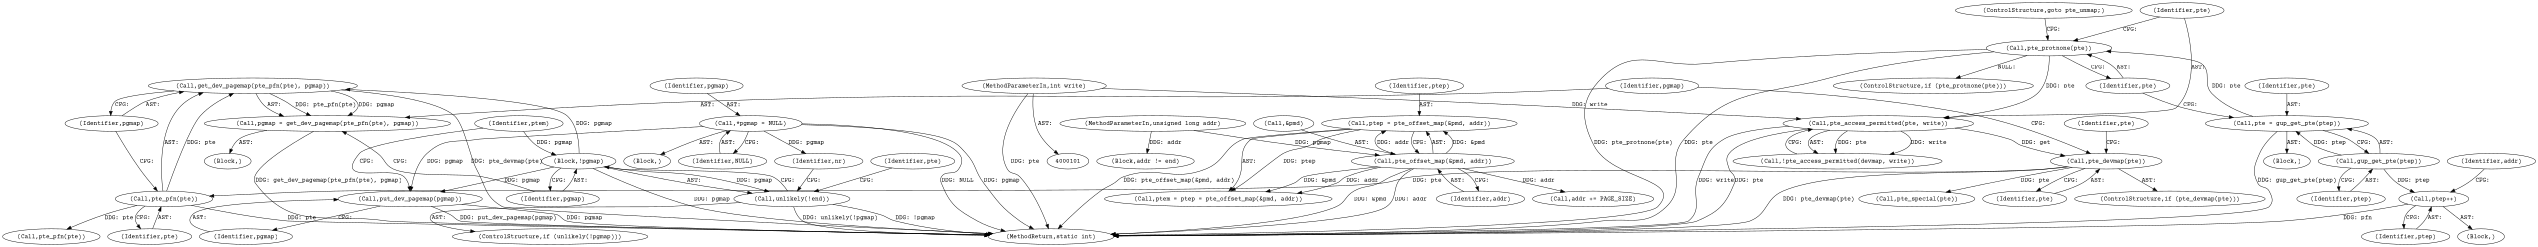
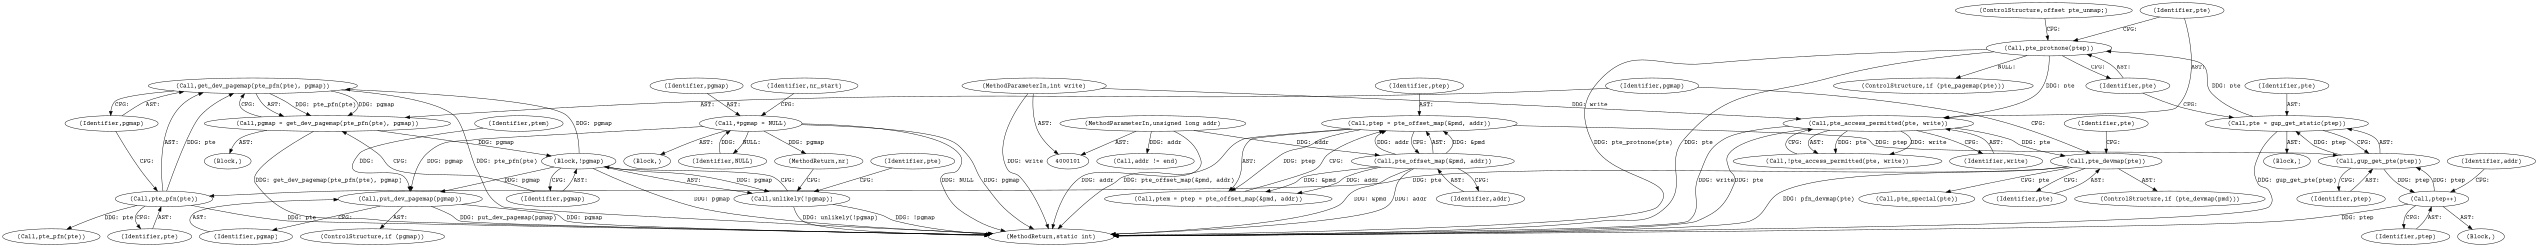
  digraph {
    fontname="Courier Prime"
    node [fontname="Courier Prime"]
    edge [fontname="Courier Prime"]
    n1 [label="(Call,get_dev_pagemap(pte_pfn(pte), pgmap))"]
    n2 [label="(Call,pgmap = get_dev_pagemap(pte_pfn(pte), pgmap))"]
    n3 [label="(MethodReturn,static int)"]
    n4 [label="(Identifier,pgmap)"]
    n5 [label="(Block,!pgmap)"]
    n6 [label="(Block,)"]
    n7 [label="(Call,pte_pfn(pte))"]
    n8 [label="(Identifier,pte)"]
    n9 [label="(Call,pte_pfn(pte))"]
    n10 [label="(Call,pte_devmap(pte))"]
    n11 [label="(Call,pte_special(pte))"]
    n12 [label="(Identifier,pte)"]
-   n13 [label="(ControlStructure,if (pte_devmap(pte)))"]
+   n13 [label="(ControlStructure,if (pte_devmap(pmd)))"]
    n14 [label="(Call,pte_access_permitted(pte, write))"]
-   n15 [label="(Call,!pte_access_permitted(devmap, write))"]
-   n17 [label="(Call,pte_protnone(pte))"]
+   n15 [label="(Call,!pte_access_permitted(pte, write))"]
+   n16 [label="(Identifier,write)"]
+   n17 [label="(Call,pte_protnone(ptep))"]
    n18 [label="(Identifier,pte)"]
-   n19 [label="(ControlStructure,if (pte_protnone(pte)))"]
-   n20 [label="(Call,pte = gup_get_pte(ptep))"]
+   n19 [label="(ControlStructure,if (pte_pagemap(pte)))"]
+   n20 [label="(Call,pte = gup_get_static(ptep))"]
    n21 [label="(Call,gup_get_pte(ptep))"]
    n22 [label="(Block,)"]
    n23 [label="(Call,ptep++)"]
    n24 [label="(Identifier,ptep)"]
    n25 [label="(Block,)"]
    n26 [label="(Identifier,ptep)"]
    n27 [label="(Call,ptep = pte_offset_map(&pmd, addr))"]
    n28 [label="(Call,pte_offset_map(&pmd, addr))"]
    n29 [label="(Call,ptem = ptep = pte_offset_map(&pmd, addr))"]
-   n30 [label="(Call,addr += PAGE_SIZE)"]
    n31 [label="(Identifier,addr)"]
    n32 [label="(MethodParameterIn,unsigned long addr)"]
-   n33 [label="(Block,addr != end)"]
+   n33 [label="(Call,addr != end)"]
    n34 [label=4000101]
    n35 [label="(MethodParameterIn,int write)"]
-   n36 [label="(Call,unlikely(!end))"]
+   n36 [label="(Call,unlikely(!pgmap))"]
    n37 [label="(Call,put_dev_pagemap(pgmap))"]
    n38 [label="(Identifier,pgmap)"]
-   n39 [label="(ControlStructure,if (unlikely(!pgmap)))"]
    n40 [label="(Identifier,pgmap)"]
+   n41 [label="(ControlStructure,if (pgmap))"]
    n42 [label="(Call,*pgmap = NULL)"]
    n43 [label="(Block,)"]
    n44 [label="(Identifier,NULL)"]
-   n45 [label="(Identifier,nr)"]
+   n45 [label="(MethodReturn,nr)"]
    n46 [label="(Identifier,pgmap)"]
+   n47 [label="(Identifier,nr_start)"]
    n48 [label="(Identifier,pte)"]
-   n49 [label="(Call,&pmd)"]
    n50 [label="(Identifier,ptep)"]
-   n51 [label="(ControlStructure,goto pte_unmap;)"]
+   n51 [label="(ControlStructure,offset pte_unmap;)"]
    n52 [label="(Identifier,pgmap)"]
    n53 [label="(Identifier,ptem)"]
    n54 [label="(Identifier,pte)"]
    n55 [label="(Identifier,addr)"]
    n56 [label="(Identifier,pte)"]
    n57 [label="(Identifier,pte)"]
    n1 -> n2 [label="AST: "]
    n1 -> n2 [label="DDG: pte_pfn(pte)"]
    n1 -> n2 [label="DDG: pgmap"]
-   n1 -> n3 [label="DDG: pte_devmap(pte)"]
+   n1 -> n3 [label="DDG: pte_pfn(pte)"]
    n1 -> n4 [label="CFG: "]
+   n2 -> n1 [label="CFG: "]
    n2 -> n3 [label="DDG: get_dev_pagemap(pte_pfn(pte), pgmap)"]
-   n53 -> n5 [label="DDG: pgmap"]
+   n2 -> n5 [label="DDG: pgmap"]
    n2 -> n6 [label="AST: "]
    n4 -> n1 [label="AST: "]
    n4 -> n7 [label="CFG: "]
    n5 -> n1 [label="DDG: pgmap"]
    n5 -> n3 [label="DDG: pgmap"]
    n5 -> n36 [label="AST: "]
    n5 -> n36 [label="DDG: pgmap"]
    n5 -> n37 [label="DDG: pgmap"]
    n5 -> n38 [label="CFG: "]
    n7 -> n1 [label="AST: "]
    n7 -> n1 [label="DDG: pte"]
    n7 -> n3 [label="DDG: pte"]
    n7 -> n8 [label="CFG: "]
    n7 -> n9 [label="DDG: pte"]
    n8 -> n7 [label="AST: "]
-   n10 -> n3 [label="DDG: pte_devmap(pte)"]
+   n10 -> n3 [label="DDG: pfn_devmap(pte)"]
    n10 -> n7 [label="DDG: pte"]
-   n10 -> n11 [label="DDG: pte"]
+   n10 -> n11 [label="CFG: pte"]
    n10 -> n12 [label="CFG: "]
    n10 -> n13 [label="AST: "]
    n12 -> n10 [label="AST: "]
    n14 -> n3 [label="DDG: write"]
    n14 -> n3 [label="DDG: pte"]
-   n14 -> n10 [label="DDG: get"]
+   n14 -> n10 [label="DDG: pte"]
    n14 -> n15 [label="AST: "]
    n14 -> n15 [label="DDG: pte"]
    n14 -> n15 [label="DDG: write"]
+   n14 -> n16 [label="CFG: "]
    n15 -> n14 [label="CFG: "]
+   n16 -> n14 [label="AST: "]
    n17 -> n3 [label="DDG: pte_protnone(pte)"]
    n17 -> n3 [label="DDG: pte"]
    n17 -> n14 [label="DDG: pte"]
    n17 -> n18 [label="CFG: "]
    n17 -> n19 [label="NULL: "]
    n18 -> n17 [label="AST: "]
    n18 -> n20 [label="CFG: "]
    n20 -> n3 [label="DDG: gup_get_pte(ptep)"]
    n20 -> n17 [label="DDG: pte"]
    n20 -> n21 [label="CFG: "]
    n20 -> n22 [label="AST: "]
    n21 -> n20 [label="AST: "]
    n21 -> n20 [label="DDG: ptep"]
    n21 -> n23 [label="DDG: ptep"]
    n21 -> n24 [label="CFG: "]
-   n23 -> n3 [label="DDG: pfn"]
+   n23 -> n3 [label="DDG: ptep"]
+   n23 -> n21 [label="DDG: ptep"]
    n23 -> n25 [label="AST: "]
    n23 -> n26 [label="CFG: "]
    n24 -> n21 [label="AST: "]
    n26 -> n23 [label="AST: "]
    n27 -> n3 [label="DDG: pte_offset_map(&pmd, addr)"]
+   n27 -> n21 [label="DDG: ptep"]
    n27 -> n28 [label="CFG: "]
    n27 -> n29 [label="AST: "]
    n27 -> n29 [label="DDG: ptep"]
    n28 -> n3 [label="DDG: &pmd"]
    n28 -> n3 [label="DDG: addr"]
    n28 -> n27 [label="AST: "]
    n28 -> n27 [label="DDG: &pmd"]
    n28 -> n27 [label="DDG: addr"]
    n28 -> n29 [label="DDG: &pmd"]
    n28 -> n29 [label="DDG: addr"]
-   n28 -> n30 [label="DDG: addr"]
    n28 -> n31 [label="CFG: "]
+   n29 -> n27 [label="CFG: "]
    n31 -> n28 [label="AST: "]
-   n32 -> n28 [label="DDG: pgmap"]
+   n32 -> n3 [label="DDG: addr"]
+   n32 -> n28 [label="DDG: addr"]
    n32 -> n33 [label="DDG: addr"]
-   n35 -> n3 [label="DDG: pte"]
+   n32 -> n34 [label="AST: "]
+   n35 -> n3 [label="DDG: write"]
    n35 -> n14 [label="DDG: write"]
    n35 -> n34 [label="AST: "]
    n36 -> n3 [label="DDG: !pgmap"]
    n36 -> n3 [label="DDG: unlikely(!pgmap)"]
    n36 -> n5 [label="CFG: "]
-   n36 -> n39 [label="AST: "]
    n37 -> n3 [label="DDG: put_dev_pagemap(pgmap)"]
    n37 -> n3 [label="DDG: pgmap"]
    n37 -> n40 [label="CFG: "]
+   n37 -> n41 [label="AST: "]
    n38 -> n2 [label="CFG: "]
    n38 -> n5 [label="AST: "]
    n40 -> n37 [label="AST: "]
    n42 -> n3 [label="DDG: NULL"]
    n42 -> n3 [label="DDG: pgmap"]
    n42 -> n37 [label="DDG: pgmap"]
    n42 -> n43 [label="AST: "]
-   n42 -> n44 [label="CFG: "]
+   n42 -> n44 [label="NULL: "]
    n42 -> n45 [label="DDG: pgmap"]
-   n44 -> n42 [label="AST: "]
+   n44 -> n42 [label="DDG: "]
    n45 -> n36 [label="CFG: "]
    n46 -> n2 [label="AST: "]
    n46 -> n10 [label="CFG: "]
+   n47 -> n42 [label="CFG: "]
    n48 -> n10 [label="CFG: "]
-   n49 -> n28 [label="AST: "]
    n50 -> n27 [label="AST: "]
    n51 -> n17 [label="CFG: "]
    n52 -> n42 [label="AST: "]
-   n53 -> n37 [label="CFG: "]
+   n53 -> n37 [label="DDG: "]
    n54 -> n14 [label="AST: "]
    n54 -> n17 [label="CFG: "]
    n55 -> n23 [label="CFG: "]
    n56 -> n36 [label="CFG: "]
    n57 -> n20 [label="AST: "]
  }
